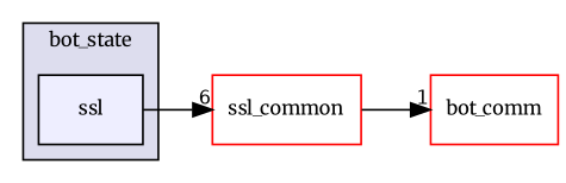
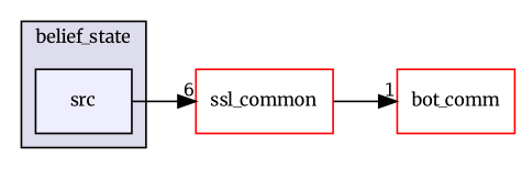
  digraph {
    compound=true
    fontname=Merriweather
    rankdir=LR
    node [fillcolor=white fontname=Merriweather fontsize=10 shape=box style=filled color=red]
    edge [fontname=Merriweather labeldistance=1.5 labelfontname=Helvetica labelfontsize=10]
-   n1 [fillcolor="#eeeeff" label=ssl pencolor=black color=""]
+   n1 [fillcolor="#eeeeff" label=src pencolor=black color=""]
    n2 [label=ssl_common]
    n3 [label=bot_comm]
    subgraph cluster_1 {
      bgcolor="#ddddee"
      fontsize=10
-     label=bot_state
+     label=belief_state
      pencolor=black
      n1
    }
    n1 -> n2 [headlabel=6]
    n2 -> n3 [headlabel=1]
  }
